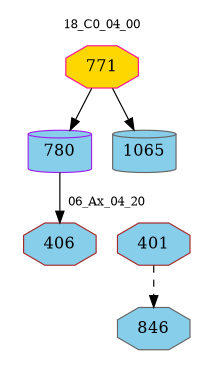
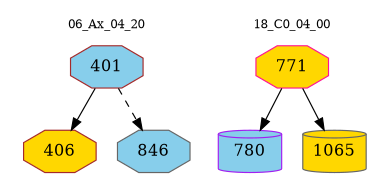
  digraph {
    node [color=brown fillcolor=skyblue shape=octagon style=filled]
    edge [color=black style=solid]
    n1 [label=401]
-   n2 [label=406]
+   n2 [fillcolor=gold label=406]
    n3 [color=gray40 label=846]
    n4 [color=deeppink fillcolor=gold label=771]
    n5 [color=purple label=780 shape=cylinder]
-   n6 [color=gray40 label=1065 shape=cylinder]
+   n6 [color=gray40 fillcolor=gold label=1065 shape=cylinder]
    subgraph cluster_1 {
      color=white
      fontsize=10
      label="06_Ax_04_20"
      n1
      n2
      n3
    }
    subgraph cluster_2 {
      color=white
      fontsize=10
      label="18_C0_04_00"
      n4
      n5
      n6
    }
-   n5 -> n2
+   n1 -> n2
    n1 -> n3 [style=dashed]
    n4 -> n5
    n4 -> n6
  }
